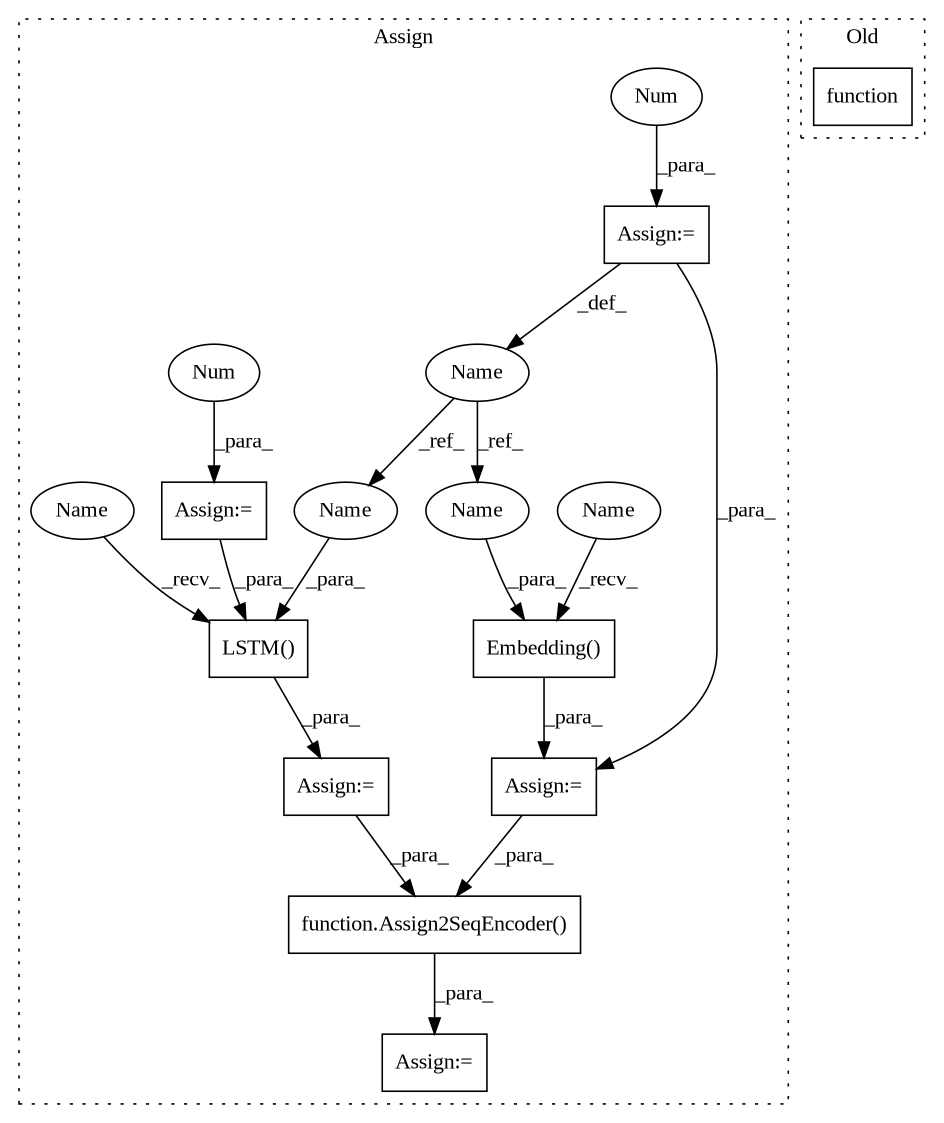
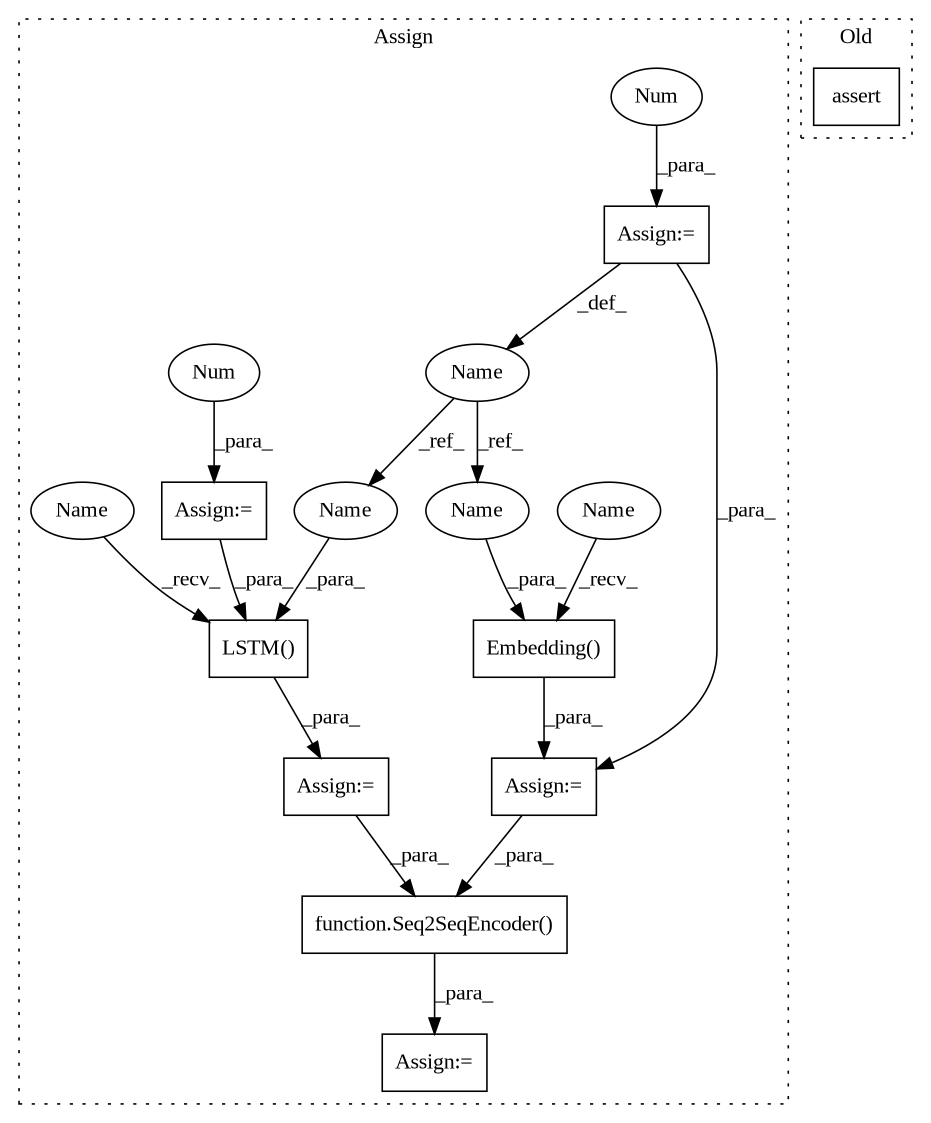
  digraph {
    fontname="Liberation Serif"
    node [a=68 fontname="Liberation Serif" l=3 shape=box]
    edge [fontname="Liberation Serif"]
    n1 [a=75 l="13,1" label="Embedding()" s="4063,4102"]
    n2 [label="Assign:=" s=4322]
    n3 [label="Assign:=" s=4060]
    n4 [label="Assign:=" s=4123]
-   n5 [a=75 l="15,1" label="function.Assign2SeqEncoder()" s="4325,4361"]
+   n5 [a=75 l="15,1" label="function.Seq2SeqEncoder()" s="4325,4361"]
    n6 [label="Assign:=" s=3872]
    n7 [a=76 l=2 label=Num s=3875 shape=ellipse]
    n8 [label="Assign:=" s=3898]
    n9 [a=76 l=2 label=Num s=3901 shape=ellipse]
    n10 [a=87 l=14 label=Name s=3858 shape=ellipse]
    n11 [a=75 l="8,137" label="LSTM()" s="4126,4161"]
    n12 [a=87 l=14 label=Name s=4134 shape=ellipse]
    n13 [a=87 l=14 label=Name s=4088 shape=ellipse]
    n14 [a=87 l=2 label=Name s=4063 shape=ellipse]
    n15 [a=87 l=2 label=Name s=4126 shape=ellipse]
-   n16 [a=65 l=7 label=function s=3819]
+   n16 [a=65 l=7 label=assert s=3819]
    subgraph cluster_1 {
      label=Assign
      style=dotted
      n1
      n2
      n3
      n4
      n5
      n6
      n7
      n8
      n9
      n10
      n11
      n12
      n13
      n14
      n15
    }
    subgraph cluster_2 {
      label=Old
      style=dotted
      n16
    }
    n1 -> n3 [label=_para_]
    n3 -> n5 [label=_para_]
    n4 -> n5 [label=_para_]
    n5 -> n2 [label=_para_]
    n6 -> n3 [label=_para_]
    n6 -> n10 [label=_def_]
    n7 -> n6 [label=_para_]
    n8 -> n11 [label=_para_]
    n9 -> n8 [label=_para_]
    n10 -> n12 [label=_ref_]
    n10 -> n13 [label=_ref_]
    n11 -> n4 [label=_para_]
    n12 -> n11 [label=_para_]
    n13 -> n1 [label=_para_]
    n14 -> n1 [label=_recv_]
    n15 -> n11 [label=_recv_]
  }
